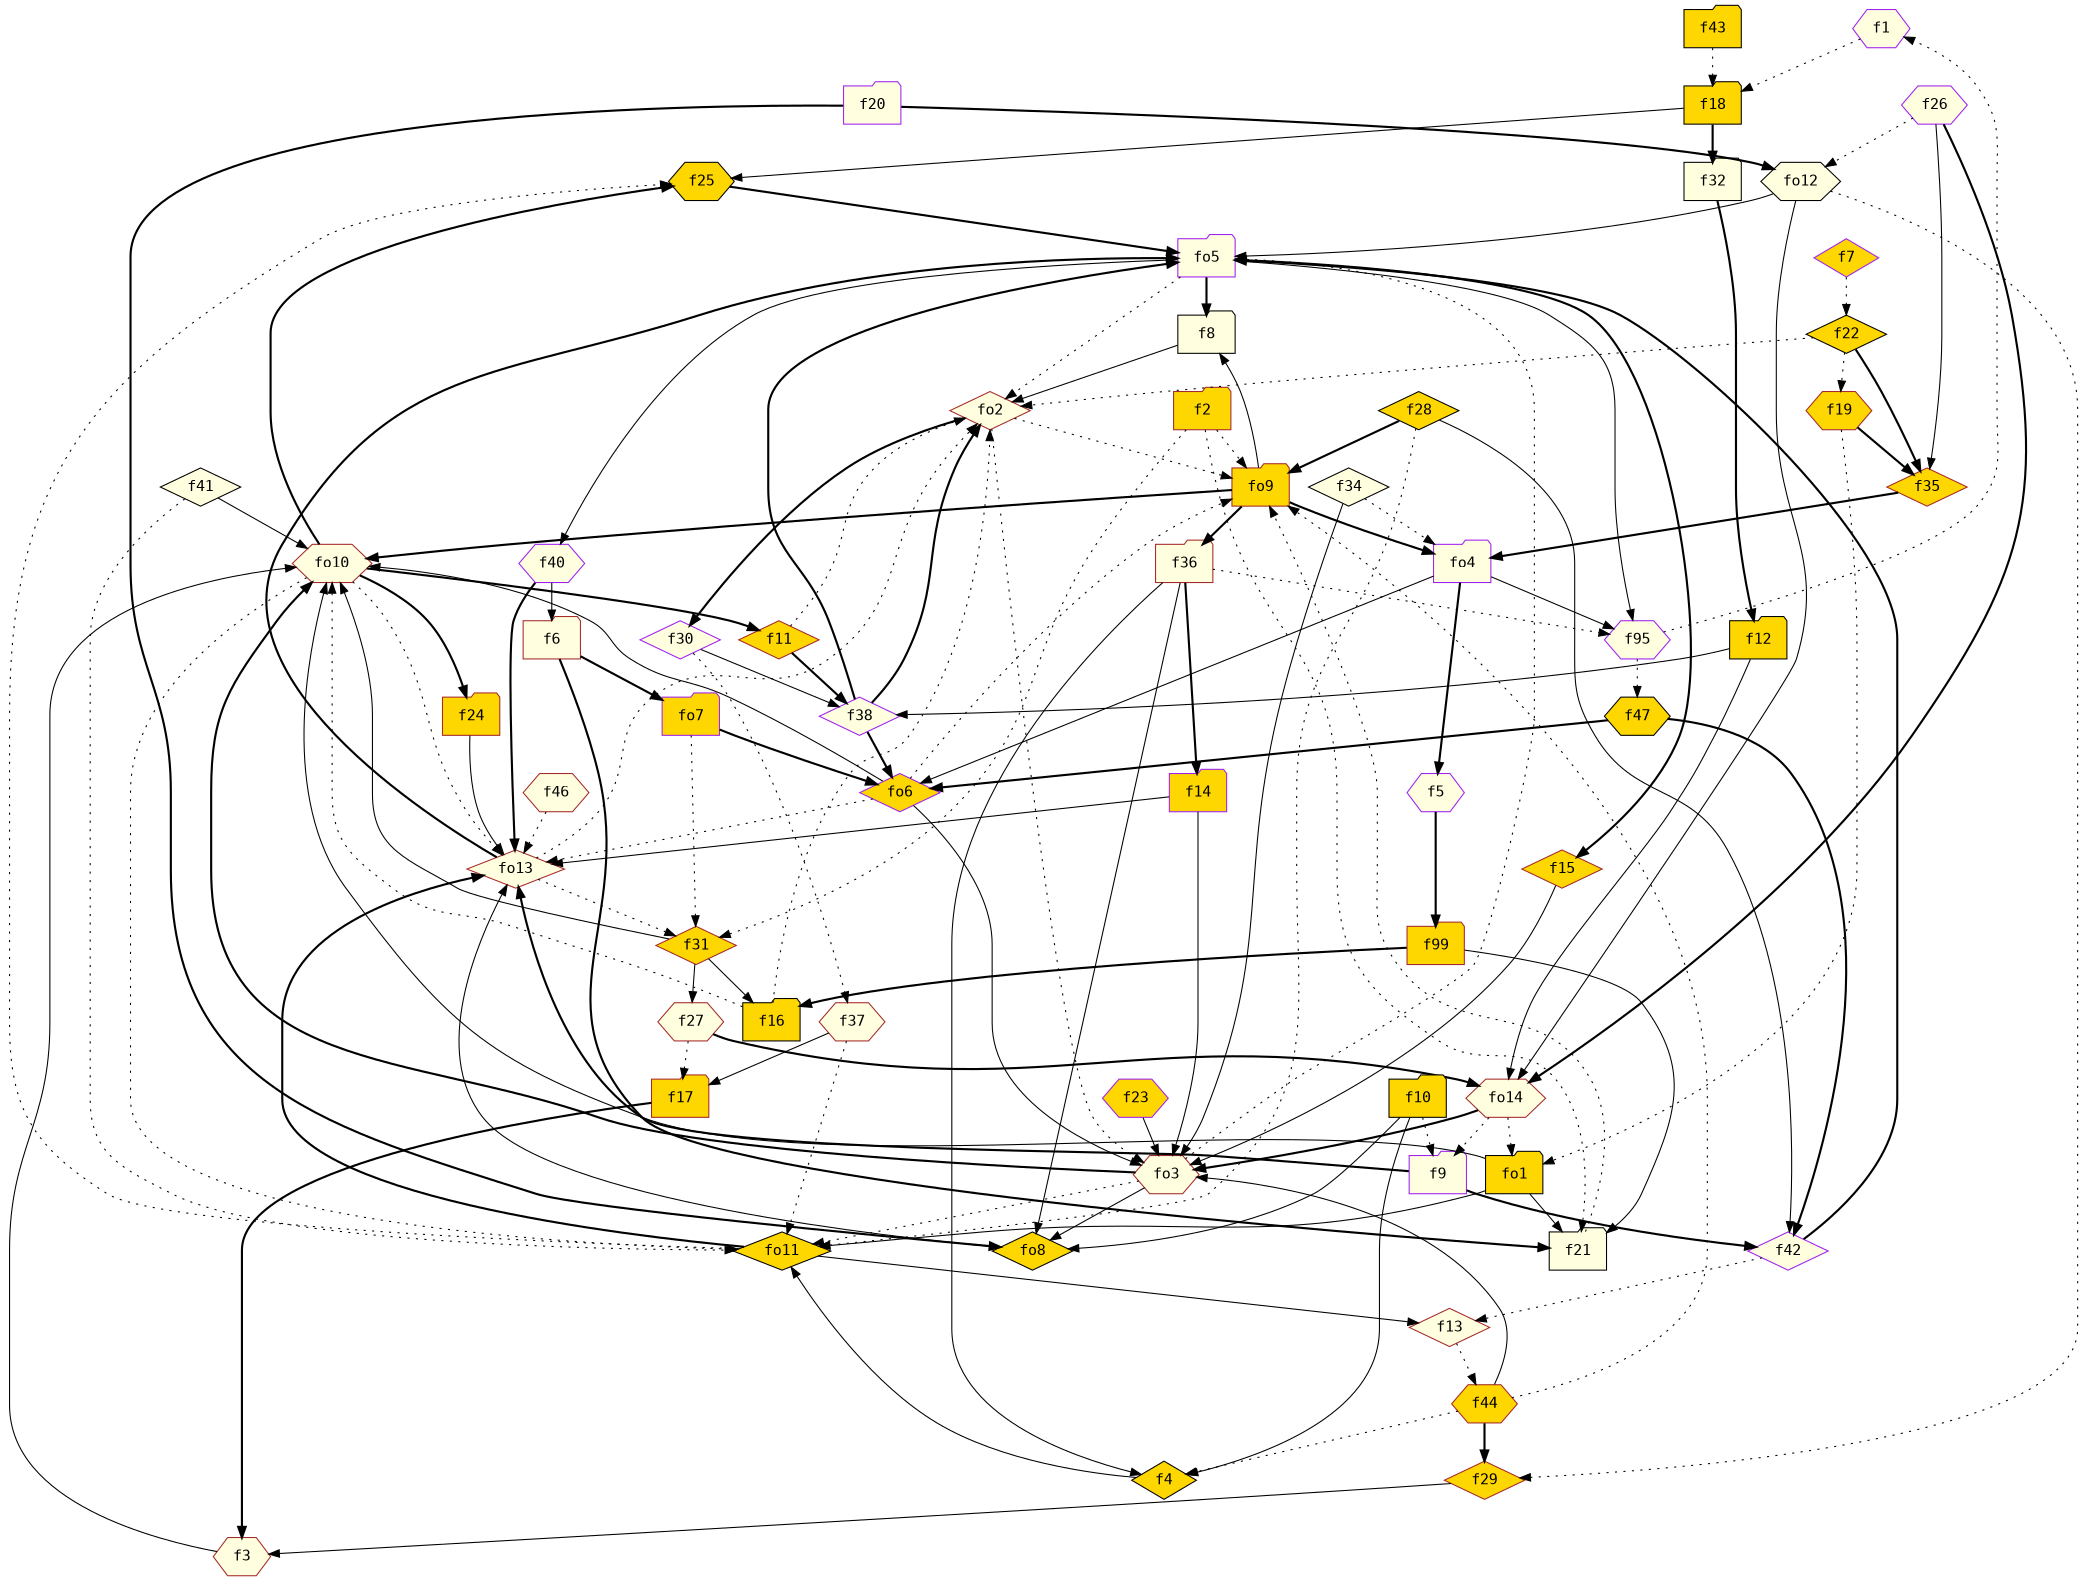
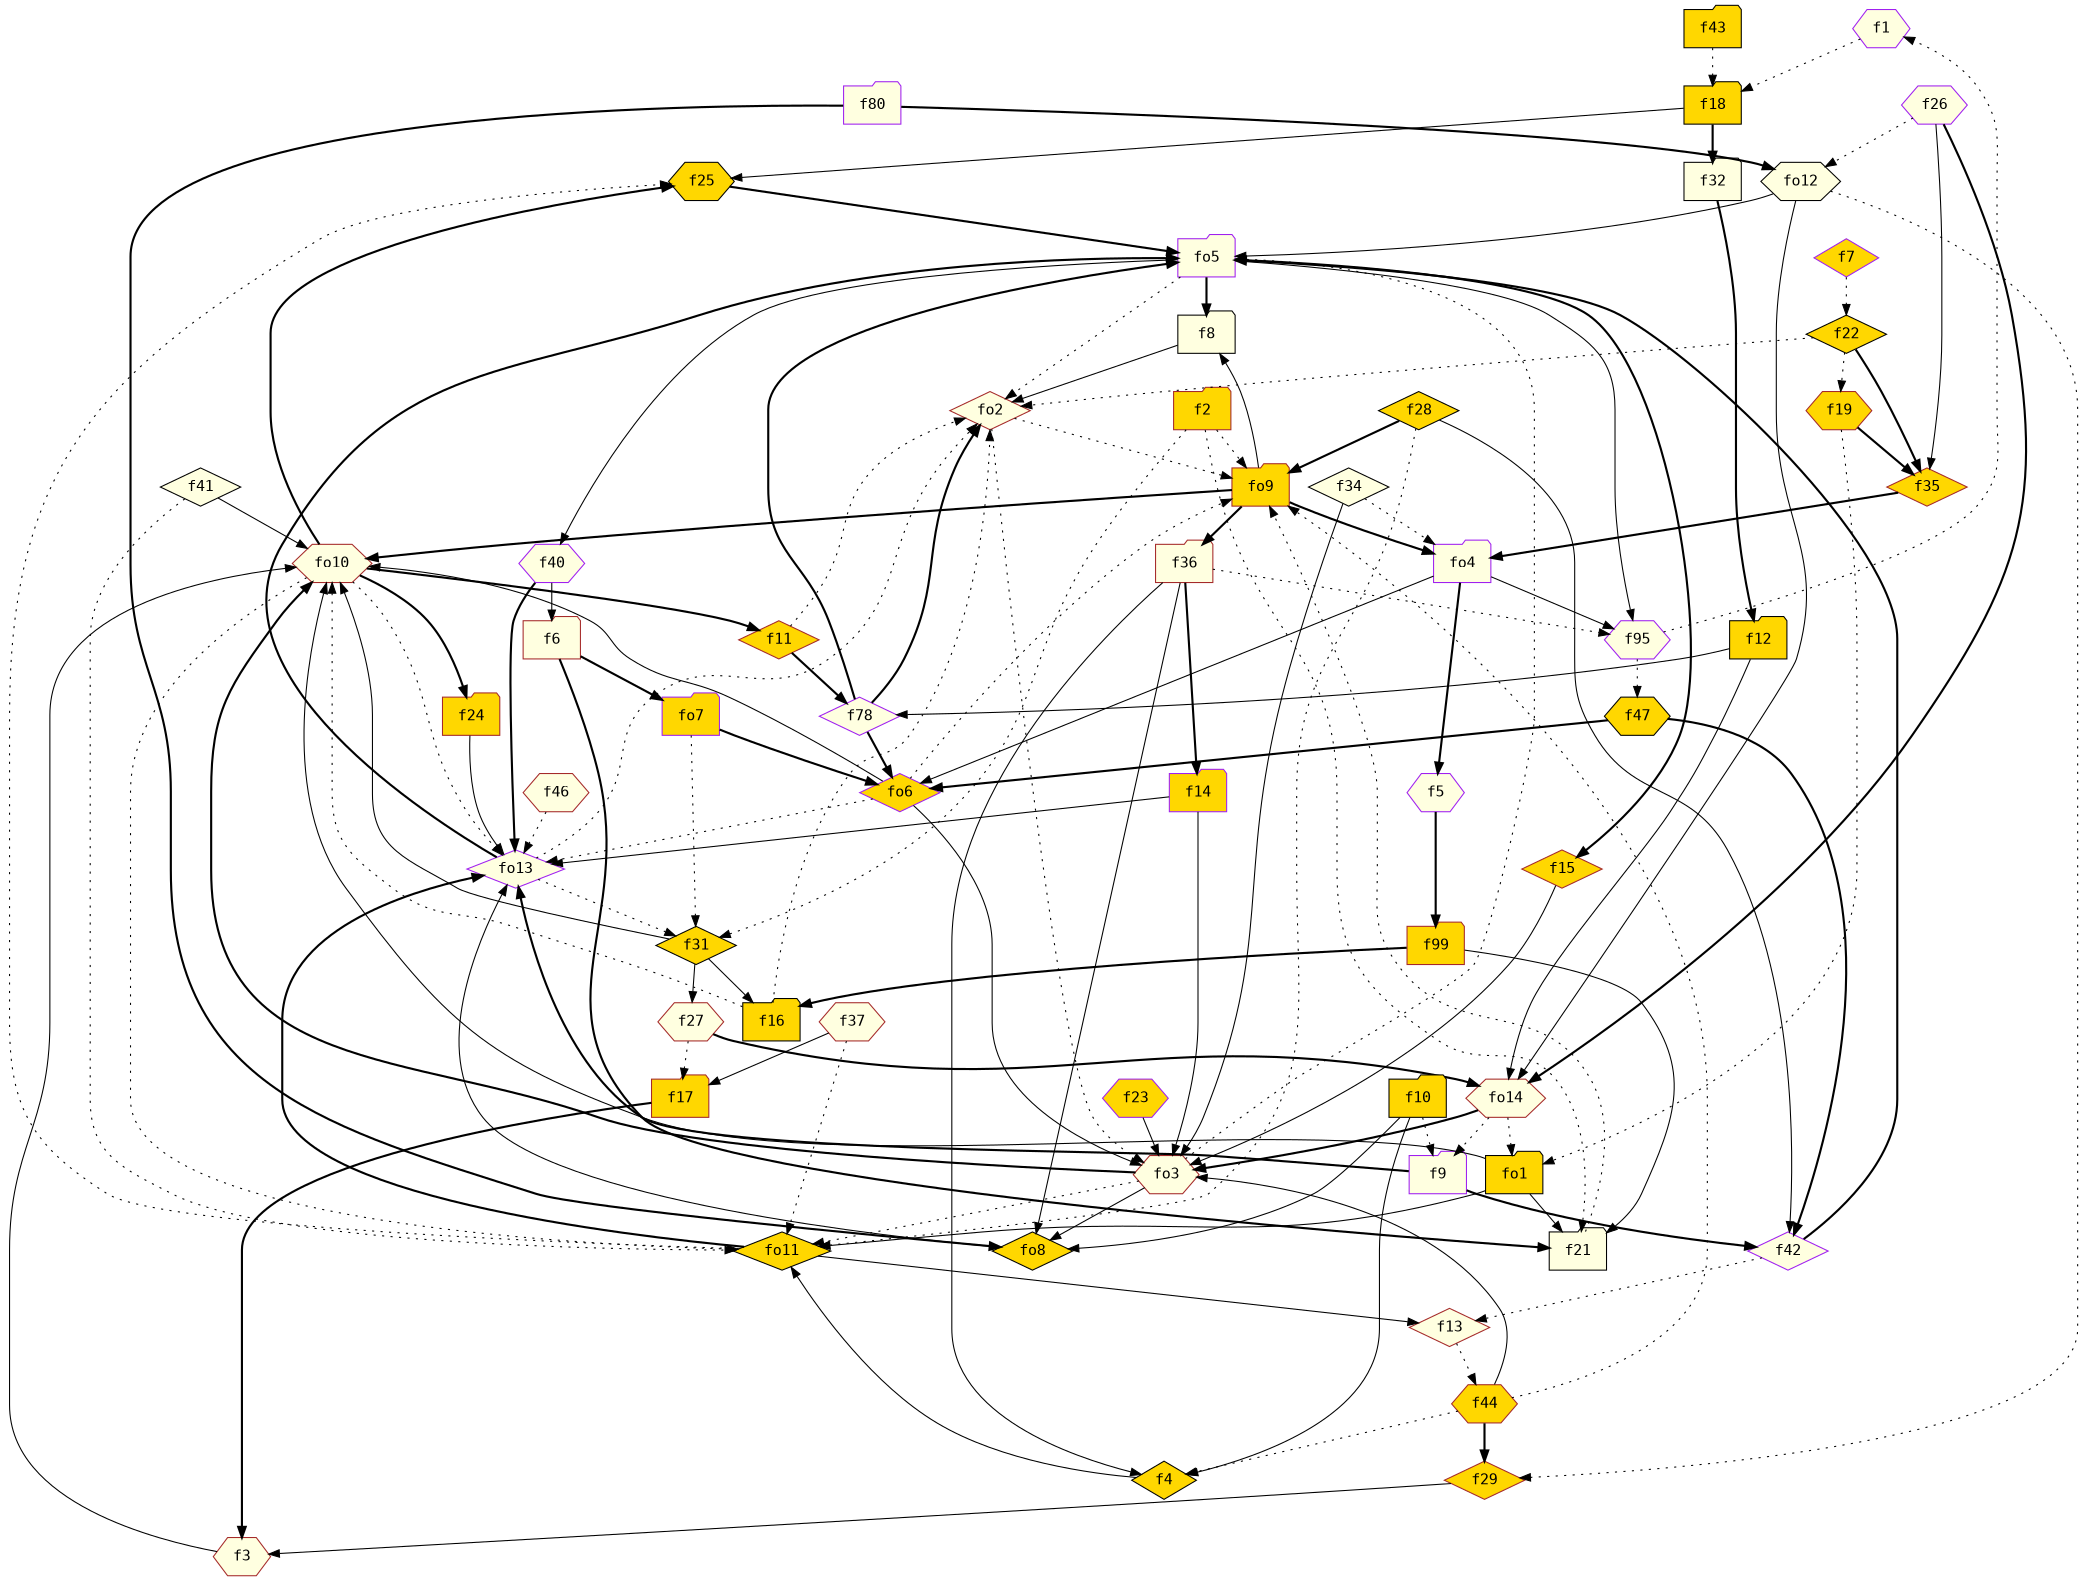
  strict digraph {
    fontname="DejaVu Sans Mono"
    node [color=brown fillcolor=lightyellow fontname="DejaVu Sans Mono" shape=folder style=filled]
    edge [fontname="DejaVu Sans Mono" style=dotted weight=2]
    f1 [color=purple shape=hexagon]
    f18 [color=black fillcolor=gold]
    f25 [color=black fillcolor=gold shape=hexagon]
    f32 [color=black]
    f2 [fillcolor=gold]
    f21 [color=black]
-   f31 [fillcolor=gold shape=diamond]
+   f31 [color=black fillcolor=gold shape=diamond]
    fo9 [fillcolor=gold]
    fo10 [shape=hexagon]
    f16 [color=black fillcolor=gold]
    f27 [shape=hexagon]
    f8 [color=black]
    fo4 [color=purple]
    f36
    f3 [shape=hexagon]
    fo11 [color=black fillcolor=gold shape=diamond]
-   fo13 [shape=diamond]
+   fo13 [color=purple shape=diamond]
    f11 [fillcolor=gold shape=diamond]
    f24 [fillcolor=gold]
    f4 [color=black fillcolor=gold shape=diamond]
    f13 [shape=diamond]
    f5 [color=purple shape=hexagon]
    n23 [fillcolor=gold label=f99]
    f6
    fo7 [color=purple fillcolor=gold]
    f44 [fillcolor=gold shape=hexagon]
    fo3 [shape=hexagon]
    f29 [fillcolor=gold shape=diamond]
    fo6 [color=purple fillcolor=gold shape=diamond]
    f7 [color=purple fillcolor=gold shape=diamond]
    f22 [color=black fillcolor=gold shape=diamond]
    fo2 [shape=diamond]
    f19 [fillcolor=gold shape=hexagon]
    f35 [fillcolor=gold shape=diamond]
-   f30 [color=purple shape=diamond]
    f9 [color=purple]
    f42 [color=purple shape=diamond]
    fo5 [color=purple]
    f10 [color=black fillcolor=gold]
    fo8 [color=black fillcolor=gold shape=diamond]
-   f38 [color=purple shape=diamond]
+   f38 [color=purple shape=diamond label=f78]
    f12 [color=black fillcolor=gold]
    fo14 [shape=hexagon]
    fo1 [color=black fillcolor=gold]
    f14 [color=purple fillcolor=gold]
    f15 [fillcolor=gold shape=diamond]
    f17 [fillcolor=gold]
-   f20 [color=purple]
+   f20 [color=purple label=f80]
    fo12 [color=black shape=hexagon]
    f23 [color=purple fillcolor=gold shape=hexagon]
    n51 [color=purple label=f95 shape=hexagon]
    f40 [color=purple shape=hexagon]
    f26 [color=purple shape=hexagon]
    f28 [color=black fillcolor=gold shape=diamond]
    f37 [shape=hexagon]
    f34 [color=black shape=diamond]
    f47 [color=black fillcolor=gold shape=hexagon]
    f41 [color=black shape=diamond]
    f43 [color=black fillcolor=gold]
    f46 [shape=hexagon]
    f1 -> f18
    f18 -> f25 [style=solid]
    f18 -> f32 [style=bold]
    f25 -> fo5 [style=bold]
    f32 -> f12 [style=bold]
    f2 -> f21
    f2 -> f31
    f2 -> fo9
    f21 -> fo9
    f31 -> fo10 [style=solid]
    f31 -> f16 [style=solid]
    f31 -> f27 [style=solid]
    fo9 -> fo10 [style=bold]
    fo9 -> f8 [style=solid]
    fo9 -> fo4 [style=bold]
    fo9 -> f36 [style=bold]
    fo10 -> f25 [style=bold]
    fo10 -> fo11
    fo10 -> fo13
    fo10 -> f11 [style=bold]
    fo10 -> f24 [style=bold]
    f16 -> fo10
    f16 -> fo2
    f27 -> fo14 [style=bold]
    f27 -> f17
    f8 -> fo2 [style=solid]
    fo4 -> f5 [style=bold]
    fo4 -> fo6 [style=solid]
    fo4 -> n51 [style=solid]
    f36 -> f4 [style=solid]
    f36 -> fo8 [style=solid]
    f36 -> f14 [style=bold]
    f36 -> n51
    f3 -> fo10 [style=solid]
    fo11 -> f25
    fo11 -> fo13 [style=bold]
    fo11 -> f13 [style=solid]
    fo13 -> f31
    fo13 -> fo2
    fo13 -> fo5 [style=bold]
    f11 -> fo2
    f11 -> f38 [style=bold]
    f24 -> fo13 [style=solid]
    f4 -> fo11 [style=solid]
    f13 -> f44
    f5 -> n23 [style=bold]
    n23 -> f21 [style=solid]
    n23 -> f16 [style=bold]
    f6 -> f21 [style=bold]
    f6 -> fo7 [style=bold]
    fo7 -> f31
    fo7 -> fo6 [style=bold]
    f44 -> fo9
    f44 -> f4
    f44 -> fo3 [style=solid]
    f44 -> f29 [style=bold]
    fo3 -> fo10 [style=bold]
    fo3 -> fo11
    fo3 -> fo5
    fo3 -> fo8 [style=solid]
    f29 -> f3 [style=solid]
    fo6 -> fo9
    fo6 -> fo10 [style=solid]
    fo6 -> fo13
    fo6 -> fo3 [style=solid]
    f7 -> f22
    f22 -> fo2
    f22 -> f19
    f22 -> f35 [style=bold]
    fo2 -> fo9
    fo2 -> fo3
-   fo2 -> f30 [style=bold]
    f19 -> f35 [style=bold]
    f19 -> fo1
    f35 -> fo4 [style=bold]
-   f30 -> f38 [style=solid]
-   f30 -> f37
    f9 -> fo13 [style=bold]
    f9 -> f42 [style=bold]
    f42 -> f13
    f42 -> fo5 [style=bold]
    fo5 -> f8 [style=bold]
    fo5 -> fo2
    fo5 -> f15 [style=bold]
    fo5 -> n51 [style=solid]
    fo5 -> f40 [style=solid]
    f10 -> f4 [style=solid]
    f10 -> f9
    f10 -> fo8 [style=solid]
    fo8 -> fo13 [style=solid]
    f38 -> fo6 [style=bold]
    f38 -> fo2 [style=bold]
    f38 -> fo5 [style=bold]
    f12 -> f38 [style=solid]
    f12 -> fo14 [style=solid]
    fo14 -> fo3 [style=bold]
    fo14 -> f9
    fo14 -> fo1
    fo1 -> f21 [style=solid]
    fo1 -> fo10 [style=solid]
    fo1 -> fo11 [style=solid]
    f14 -> fo13 [style=solid]
    f14 -> fo3 [style=solid]
    f15 -> fo3 [style=solid]
    f17 -> f3 [style=bold]
    f20 -> fo8 [style=bold]
    f20 -> fo12 [style=bold]
    fo12 -> f29
    fo12 -> fo5 [style=solid]
    fo12 -> fo14 [style=solid]
    f23 -> fo3 [style=solid]
    n51 -> f1
    n51 -> f47
    f40 -> fo13 [style=bold]
    f40 -> f6 [style=solid]
    f26 -> f35 [style=solid]
    f26 -> fo14 [style=bold]
    f26 -> fo12
    f28 -> fo9 [style=bold]
    f28 -> fo11
    f28 -> f42 [style=solid]
    f37 -> fo11
    f37 -> f17 [style=solid]
    f34 -> fo4
    f34 -> fo3 [style=solid]
    f47 -> fo6 [style=bold]
    f47 -> f42 [style=bold]
    f41 -> fo10 [style=solid]
    f41 -> fo11
    f43 -> f18
    f46 -> fo13
  }
